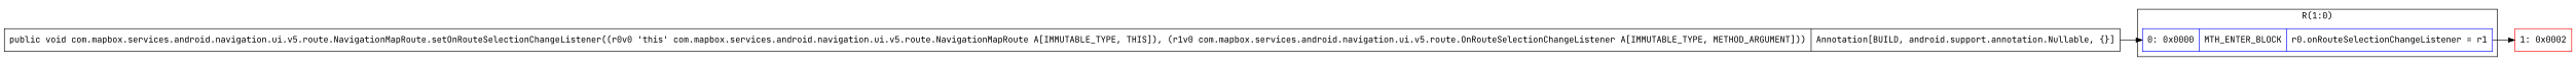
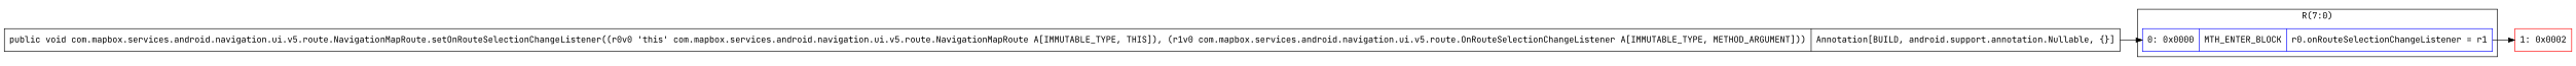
  digraph {
    rankdir=LR
    fontname="JetBrains Mono"
    node [shape=record fontname="JetBrains Mono"]
    edge [fontname="JetBrains Mono"]
    n1 [color=blue label="{0\:\ 0x0000|MTH_ENTER_BLOCK\l|r0.onRouteSelectionChangeListener = r1\l}"]
    n2 [color=red label="{1\:\ 0x0002}"]
    n3 [label="{public void com.mapbox.services.android.navigation.ui.v5.route.NavigationMapRoute.setOnRouteSelectionChangeListener((r0v0 'this' com.mapbox.services.android.navigation.ui.v5.route.NavigationMapRoute A[IMMUTABLE_TYPE, THIS]), (r1v0 com.mapbox.services.android.navigation.ui.v5.route.OnRouteSelectionChangeListener A[IMMUTABLE_TYPE, METHOD_ARGUMENT]))  | Annotation[BUILD, android.support.annotation.Nullable, \{\}]\l}"]
    subgraph cluster_1 {
-     label="R(1:0)"
+     label="R(7:0)"
      n1
    }
    n1 -> n2
    n3 -> n1
  }
